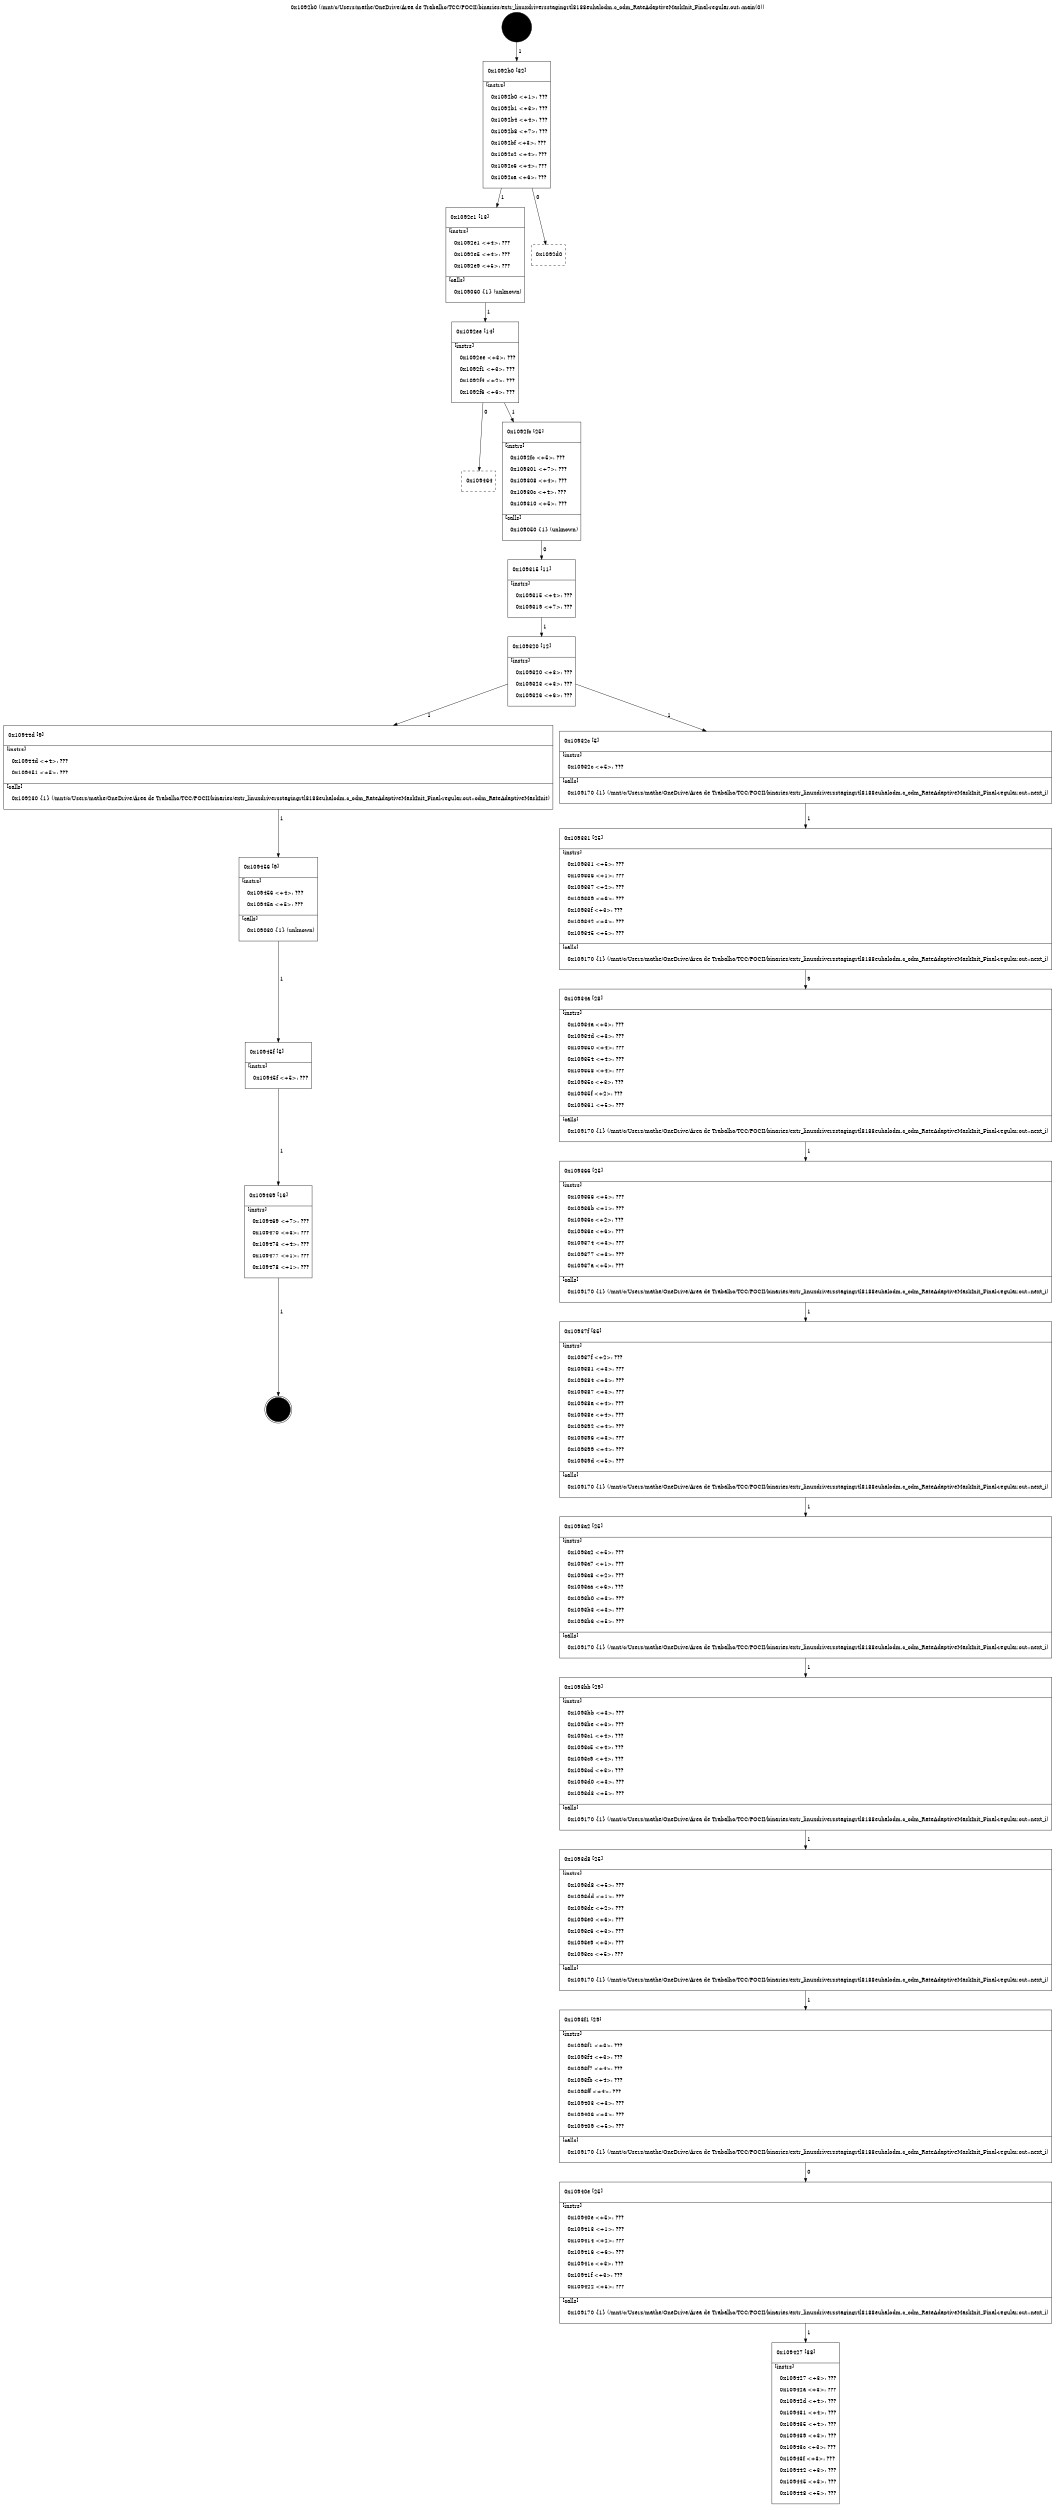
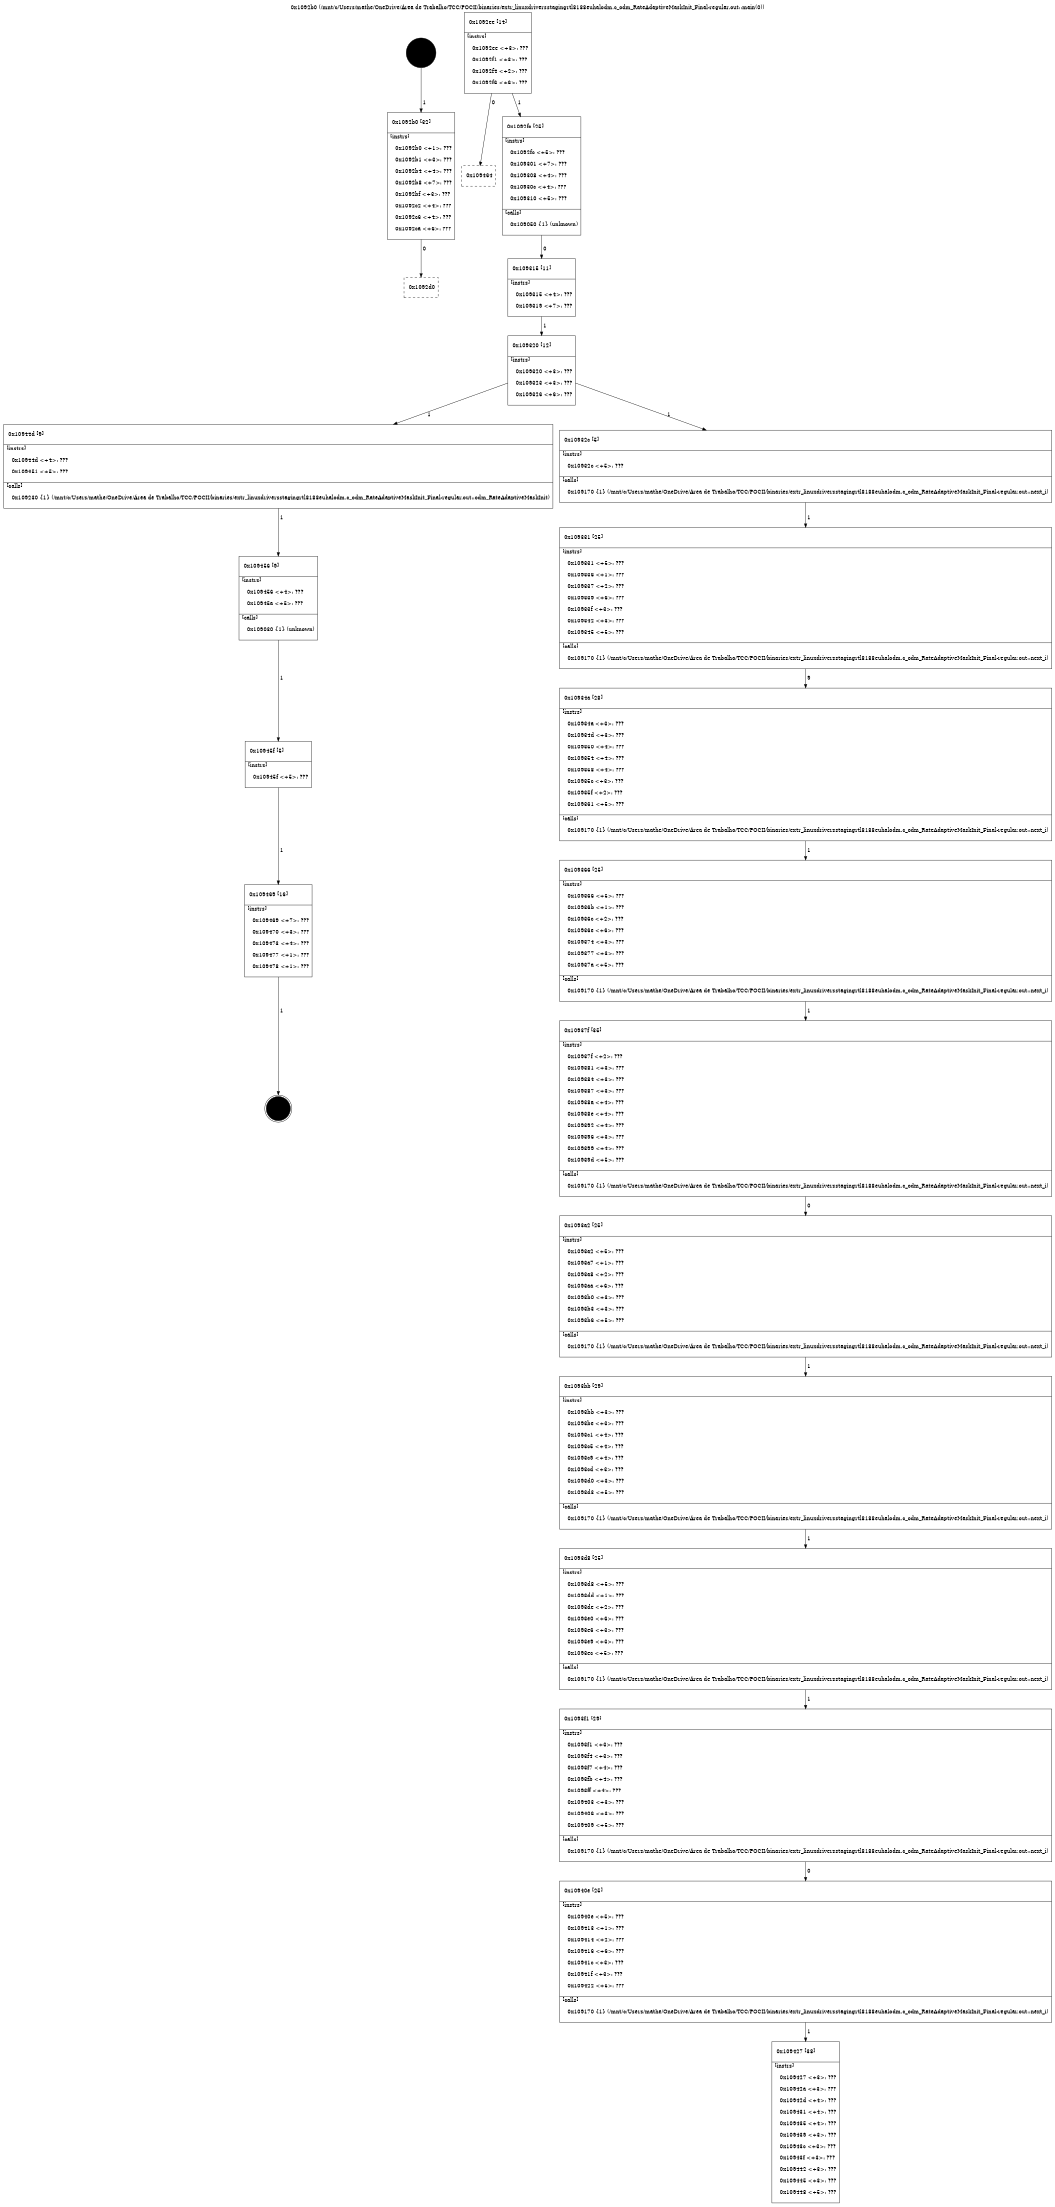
  digraph {
    label="0x1092b0 (/mnt/c/Users/mathe/OneDrive/Área de Trabalho/TCC/POCII/binaries/extr_linuxdriversstagingrtl8188euhalodm.c_odm_RateAdaptiveMaskInit_Final-regular.out::main(0))"
    labelloc=t
    node [shape=record]
    Entry [fillcolor=black height=0.3 shape=circle style=filled width=0.3]
    n2 [label="{\n     0x1092b0 [32]\l\n     | [instrs]\l\n     &nbsp;&nbsp;0x1092b0 \<+1\>: ???\l\n     &nbsp;&nbsp;0x1092b1 \<+3\>: ???\l\n     &nbsp;&nbsp;0x1092b4 \<+4\>: ???\l\n     &nbsp;&nbsp;0x1092b8 \<+7\>: ???\l\n     &nbsp;&nbsp;0x1092bf \<+3\>: ???\l\n     &nbsp;&nbsp;0x1092c2 \<+4\>: ???\l\n     &nbsp;&nbsp;0x1092c6 \<+4\>: ???\l\n     &nbsp;&nbsp;0x1092ca \<+6\>: ???\l\n  }"]
-   n3 [label="{\n     0x1092e1 [13]\l\n     | [instrs]\l\n     &nbsp;&nbsp;0x1092e1 \<+4\>: ???\l\n     &nbsp;&nbsp;0x1092e5 \<+4\>: ???\l\n     &nbsp;&nbsp;0x1092e9 \<+5\>: ???\l\n     | [calls]\l\n     &nbsp;&nbsp;0x109060 \{1\} (unknown)\l\n  }"]
    n4 [label="{\n     0x1092d0\l\n  }" style=dashed]
    n5 [label="{\n     0x1092ee [14]\l\n     | [instrs]\l\n     &nbsp;&nbsp;0x1092ee \<+3\>: ???\l\n     &nbsp;&nbsp;0x1092f1 \<+3\>: ???\l\n     &nbsp;&nbsp;0x1092f4 \<+2\>: ???\l\n     &nbsp;&nbsp;0x1092f6 \<+6\>: ???\l\n  }"]
    n6 [label="{\n     0x109464\l\n  }" style=dashed]
    n7 [label="{\n     0x1092fc [25]\l\n     | [instrs]\l\n     &nbsp;&nbsp;0x1092fc \<+5\>: ???\l\n     &nbsp;&nbsp;0x109301 \<+7\>: ???\l\n     &nbsp;&nbsp;0x109308 \<+4\>: ???\l\n     &nbsp;&nbsp;0x10930c \<+4\>: ???\l\n     &nbsp;&nbsp;0x109310 \<+5\>: ???\l\n     | [calls]\l\n     &nbsp;&nbsp;0x109050 \{1\} (unknown)\l\n  }"]
    n8 [label="{\n     0x109315 [11]\l\n     | [instrs]\l\n     &nbsp;&nbsp;0x109315 \<+4\>: ???\l\n     &nbsp;&nbsp;0x109319 \<+7\>: ???\l\n  }"]
    n9 [label="{\n     0x109320 [12]\l\n     | [instrs]\l\n     &nbsp;&nbsp;0x109320 \<+3\>: ???\l\n     &nbsp;&nbsp;0x109323 \<+3\>: ???\l\n     &nbsp;&nbsp;0x109326 \<+6\>: ???\l\n  }"]
    Exit [fillcolor=black height=0.3 peripheries=2 shape=circle style=filled width=0.3]
    n11 [label="{\n     0x10944d [9]\l\n     | [instrs]\l\n     &nbsp;&nbsp;0x10944d \<+4\>: ???\l\n     &nbsp;&nbsp;0x109451 \<+5\>: ???\l\n     | [calls]\l\n     &nbsp;&nbsp;0x109230 \{1\} (/mnt/c/Users/mathe/OneDrive/Área de Trabalho/TCC/POCII/binaries/extr_linuxdriversstagingrtl8188euhalodm.c_odm_RateAdaptiveMaskInit_Final-regular.out::odm_RateAdaptiveMaskInit)\l\n  }"]
    n12 [label="{\n     0x10932c [5]\l\n     | [instrs]\l\n     &nbsp;&nbsp;0x10932c \<+5\>: ???\l\n     | [calls]\l\n     &nbsp;&nbsp;0x109170 \{1\} (/mnt/c/Users/mathe/OneDrive/Área de Trabalho/TCC/POCII/binaries/extr_linuxdriversstagingrtl8188euhalodm.c_odm_RateAdaptiveMaskInit_Final-regular.out::next_i)\l\n  }"]
    n13 [label="{\n     0x109456 [9]\l\n     | [instrs]\l\n     &nbsp;&nbsp;0x109456 \<+4\>: ???\l\n     &nbsp;&nbsp;0x10945a \<+5\>: ???\l\n     | [calls]\l\n     &nbsp;&nbsp;0x109030 \{1\} (unknown)\l\n  }"]
    n14 [label="{\n     0x109331 [25]\l\n     | [instrs]\l\n     &nbsp;&nbsp;0x109331 \<+5\>: ???\l\n     &nbsp;&nbsp;0x109336 \<+1\>: ???\l\n     &nbsp;&nbsp;0x109337 \<+2\>: ???\l\n     &nbsp;&nbsp;0x109339 \<+6\>: ???\l\n     &nbsp;&nbsp;0x10933f \<+3\>: ???\l\n     &nbsp;&nbsp;0x109342 \<+3\>: ???\l\n     &nbsp;&nbsp;0x109345 \<+5\>: ???\l\n     | [calls]\l\n     &nbsp;&nbsp;0x109170 \{1\} (/mnt/c/Users/mathe/OneDrive/Área de Trabalho/TCC/POCII/binaries/extr_linuxdriversstagingrtl8188euhalodm.c_odm_RateAdaptiveMaskInit_Final-regular.out::next_i)\l\n  }"]
    n15 [label="{\n     0x10945f [5]\l\n     | [instrs]\l\n     &nbsp;&nbsp;0x10945f \<+5\>: ???\l\n  }"]
    n16 [label="{\n     0x10934a [28]\l\n     | [instrs]\l\n     &nbsp;&nbsp;0x10934a \<+3\>: ???\l\n     &nbsp;&nbsp;0x10934d \<+3\>: ???\l\n     &nbsp;&nbsp;0x109350 \<+4\>: ???\l\n     &nbsp;&nbsp;0x109354 \<+4\>: ???\l\n     &nbsp;&nbsp;0x109358 \<+4\>: ???\l\n     &nbsp;&nbsp;0x10935c \<+3\>: ???\l\n     &nbsp;&nbsp;0x10935f \<+2\>: ???\l\n     &nbsp;&nbsp;0x109361 \<+5\>: ???\l\n     | [calls]\l\n     &nbsp;&nbsp;0x109170 \{1\} (/mnt/c/Users/mathe/OneDrive/Área de Trabalho/TCC/POCII/binaries/extr_linuxdriversstagingrtl8188euhalodm.c_odm_RateAdaptiveMaskInit_Final-regular.out::next_i)\l\n  }"]
    n17 [label="{\n     0x109366 [25]\l\n     | [instrs]\l\n     &nbsp;&nbsp;0x109366 \<+5\>: ???\l\n     &nbsp;&nbsp;0x10936b \<+1\>: ???\l\n     &nbsp;&nbsp;0x10936c \<+2\>: ???\l\n     &nbsp;&nbsp;0x10936e \<+6\>: ???\l\n     &nbsp;&nbsp;0x109374 \<+3\>: ???\l\n     &nbsp;&nbsp;0x109377 \<+3\>: ???\l\n     &nbsp;&nbsp;0x10937a \<+5\>: ???\l\n     | [calls]\l\n     &nbsp;&nbsp;0x109170 \{1\} (/mnt/c/Users/mathe/OneDrive/Área de Trabalho/TCC/POCII/binaries/extr_linuxdriversstagingrtl8188euhalodm.c_odm_RateAdaptiveMaskInit_Final-regular.out::next_i)\l\n  }"]
    n18 [label="{\n     0x10937f [35]\l\n     | [instrs]\l\n     &nbsp;&nbsp;0x10937f \<+2\>: ???\l\n     &nbsp;&nbsp;0x109381 \<+3\>: ???\l\n     &nbsp;&nbsp;0x109384 \<+3\>: ???\l\n     &nbsp;&nbsp;0x109387 \<+3\>: ???\l\n     &nbsp;&nbsp;0x10938a \<+4\>: ???\l\n     &nbsp;&nbsp;0x10938e \<+4\>: ???\l\n     &nbsp;&nbsp;0x109392 \<+4\>: ???\l\n     &nbsp;&nbsp;0x109396 \<+3\>: ???\l\n     &nbsp;&nbsp;0x109399 \<+4\>: ???\l\n     &nbsp;&nbsp;0x10939d \<+5\>: ???\l\n     | [calls]\l\n     &nbsp;&nbsp;0x109170 \{1\} (/mnt/c/Users/mathe/OneDrive/Área de Trabalho/TCC/POCII/binaries/extr_linuxdriversstagingrtl8188euhalodm.c_odm_RateAdaptiveMaskInit_Final-regular.out::next_i)\l\n  }"]
    n19 [label="{\n     0x1093a2 [25]\l\n     | [instrs]\l\n     &nbsp;&nbsp;0x1093a2 \<+5\>: ???\l\n     &nbsp;&nbsp;0x1093a7 \<+1\>: ???\l\n     &nbsp;&nbsp;0x1093a8 \<+2\>: ???\l\n     &nbsp;&nbsp;0x1093aa \<+6\>: ???\l\n     &nbsp;&nbsp;0x1093b0 \<+3\>: ???\l\n     &nbsp;&nbsp;0x1093b3 \<+3\>: ???\l\n     &nbsp;&nbsp;0x1093b6 \<+5\>: ???\l\n     | [calls]\l\n     &nbsp;&nbsp;0x109170 \{1\} (/mnt/c/Users/mathe/OneDrive/Área de Trabalho/TCC/POCII/binaries/extr_linuxdriversstagingrtl8188euhalodm.c_odm_RateAdaptiveMaskInit_Final-regular.out::next_i)\l\n  }"]
    n20 [label="{\n     0x1093bb [29]\l\n     | [instrs]\l\n     &nbsp;&nbsp;0x1093bb \<+3\>: ???\l\n     &nbsp;&nbsp;0x1093be \<+3\>: ???\l\n     &nbsp;&nbsp;0x1093c1 \<+4\>: ???\l\n     &nbsp;&nbsp;0x1093c5 \<+4\>: ???\l\n     &nbsp;&nbsp;0x1093c9 \<+4\>: ???\l\n     &nbsp;&nbsp;0x1093cd \<+3\>: ???\l\n     &nbsp;&nbsp;0x1093d0 \<+3\>: ???\l\n     &nbsp;&nbsp;0x1093d3 \<+5\>: ???\l\n     | [calls]\l\n     &nbsp;&nbsp;0x109170 \{1\} (/mnt/c/Users/mathe/OneDrive/Área de Trabalho/TCC/POCII/binaries/extr_linuxdriversstagingrtl8188euhalodm.c_odm_RateAdaptiveMaskInit_Final-regular.out::next_i)\l\n  }"]
    n21 [label="{\n     0x1093d8 [25]\l\n     | [instrs]\l\n     &nbsp;&nbsp;0x1093d8 \<+5\>: ???\l\n     &nbsp;&nbsp;0x1093dd \<+1\>: ???\l\n     &nbsp;&nbsp;0x1093de \<+2\>: ???\l\n     &nbsp;&nbsp;0x1093e0 \<+6\>: ???\l\n     &nbsp;&nbsp;0x1093e6 \<+3\>: ???\l\n     &nbsp;&nbsp;0x1093e9 \<+3\>: ???\l\n     &nbsp;&nbsp;0x1093ec \<+5\>: ???\l\n     | [calls]\l\n     &nbsp;&nbsp;0x109170 \{1\} (/mnt/c/Users/mathe/OneDrive/Área de Trabalho/TCC/POCII/binaries/extr_linuxdriversstagingrtl8188euhalodm.c_odm_RateAdaptiveMaskInit_Final-regular.out::next_i)\l\n  }"]
    n22 [label="{\n     0x1093f1 [29]\l\n     | [instrs]\l\n     &nbsp;&nbsp;0x1093f1 \<+3\>: ???\l\n     &nbsp;&nbsp;0x1093f4 \<+3\>: ???\l\n     &nbsp;&nbsp;0x1093f7 \<+4\>: ???\l\n     &nbsp;&nbsp;0x1093fb \<+4\>: ???\l\n     &nbsp;&nbsp;0x1093ff \<+4\>: ???\l\n     &nbsp;&nbsp;0x109403 \<+3\>: ???\l\n     &nbsp;&nbsp;0x109406 \<+3\>: ???\l\n     &nbsp;&nbsp;0x109409 \<+5\>: ???\l\n     | [calls]\l\n     &nbsp;&nbsp;0x109170 \{1\} (/mnt/c/Users/mathe/OneDrive/Área de Trabalho/TCC/POCII/binaries/extr_linuxdriversstagingrtl8188euhalodm.c_odm_RateAdaptiveMaskInit_Final-regular.out::next_i)\l\n  }"]
    n23 [label="{\n     0x10940e [25]\l\n     | [instrs]\l\n     &nbsp;&nbsp;0x10940e \<+5\>: ???\l\n     &nbsp;&nbsp;0x109413 \<+1\>: ???\l\n     &nbsp;&nbsp;0x109414 \<+2\>: ???\l\n     &nbsp;&nbsp;0x109416 \<+6\>: ???\l\n     &nbsp;&nbsp;0x10941c \<+3\>: ???\l\n     &nbsp;&nbsp;0x10941f \<+3\>: ???\l\n     &nbsp;&nbsp;0x109422 \<+5\>: ???\l\n     | [calls]\l\n     &nbsp;&nbsp;0x109170 \{1\} (/mnt/c/Users/mathe/OneDrive/Área de Trabalho/TCC/POCII/binaries/extr_linuxdriversstagingrtl8188euhalodm.c_odm_RateAdaptiveMaskInit_Final-regular.out::next_i)\l\n  }"]
    n24 [label="{\n     0x109427 [38]\l\n     | [instrs]\l\n     &nbsp;&nbsp;0x109427 \<+3\>: ???\l\n     &nbsp;&nbsp;0x10942a \<+3\>: ???\l\n     &nbsp;&nbsp;0x10942d \<+4\>: ???\l\n     &nbsp;&nbsp;0x109431 \<+4\>: ???\l\n     &nbsp;&nbsp;0x109435 \<+4\>: ???\l\n     &nbsp;&nbsp;0x109439 \<+3\>: ???\l\n     &nbsp;&nbsp;0x10943c \<+3\>: ???\l\n     &nbsp;&nbsp;0x10943f \<+3\>: ???\l\n     &nbsp;&nbsp;0x109442 \<+3\>: ???\l\n     &nbsp;&nbsp;0x109445 \<+3\>: ???\l\n     &nbsp;&nbsp;0x109448 \<+5\>: ???\l\n  }"]
    n25 [label="{\n     0x109469 [16]\l\n     | [instrs]\l\n     &nbsp;&nbsp;0x109469 \<+7\>: ???\l\n     &nbsp;&nbsp;0x109470 \<+3\>: ???\l\n     &nbsp;&nbsp;0x109473 \<+4\>: ???\l\n     &nbsp;&nbsp;0x109477 \<+1\>: ???\l\n     &nbsp;&nbsp;0x109478 \<+1\>: ???\l\n  }"]
    Entry -> n2 [label=" 1"]
-   n2 -> n3 [label=" 1"]
    n2 -> n4 [label=" 0"]
-   n3 -> n5 [label=" 1"]
    n5 -> n6 [label=" 0"]
    n5 -> n7 [label=" 1"]
    n7 -> n8 [label=" 0"]
    n8 -> n9 [label=" 1"]
    n9 -> n11 [label=" 1"]
    n9 -> n12 [label=" 1"]
    n11 -> n13 [label=" 1"]
    n12 -> n14 [label=" 1"]
    n13 -> n15 [label=" 1"]
    n14 -> n16 [label=" 9"]
    n15 -> n25 [label=" 1"]
    n16 -> n17 [label=" 1"]
    n17 -> n18 [label=" 1"]
-   n18 -> n19 [label=" 1"]
+   n18 -> n19 [label=" 0"]
    n19 -> n20 [label=" 1"]
    n20 -> n21 [label=" 1"]
    n21 -> n22 [label=" 1"]
    n22 -> n23 [label=" 0"]
    n23 -> n24 [label=" 1"]
    n25 -> Exit [label=" 1"]
  }
